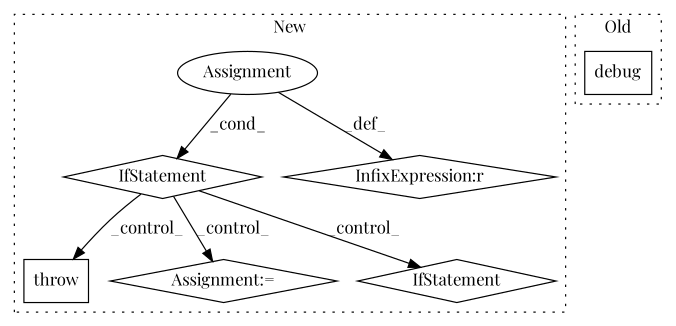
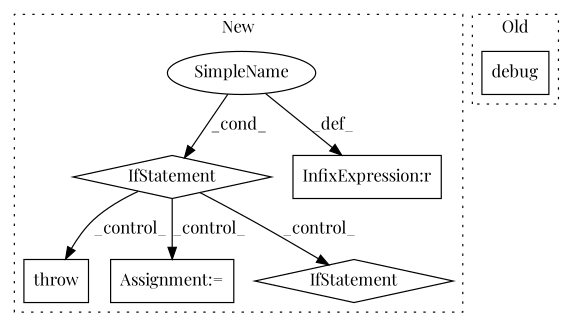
  digraph {
    fontname="Playfair Display"
    node [a=25 fontname="Playfair Display" l="4,2" shape=box]
    edge [fontname="Playfair Display"]
    n1 [a=53 l=6 label=throw s=4994]
    n2 [label=IfStatement s="4581,4636" shape=diamond]
-   n3 [a=42 label=Assignment shape=ellipse l=""]
-   n4 [a=27 l=4 label="InfixExpression:r" s=4606 shape=diamond]
-   n5 [a=7 l=1 label="Assignment:=" s=4981 shape=diamond]
+   n3 [a=42 label=SimpleName shape=ellipse l=""]
+   n4 [a=27 l=4 label="InfixExpression:r" s=4606]
+   n5 [a=7 l=1 label="Assignment:=" s=4981]
    n6 [label=IfStatement s="5033,5063" shape=diamond]
    n7 [a=32 l="6,1" label=debug s="6133,6191"]
    subgraph cluster_1 {
      label=New
      style=dotted
      n1
      n2
      n3
      n4
      n5
      n6
    }
    subgraph cluster_2 {
      label=Old
      style=dotted
      n7
    }
    n2 -> n1 [label=_control_]
    n2 -> n5 [label=_control_]
    n2 -> n6 [label=_control_]
    n3 -> n2 [label=_cond_]
    n3 -> n4 [label=_def_]
  }
